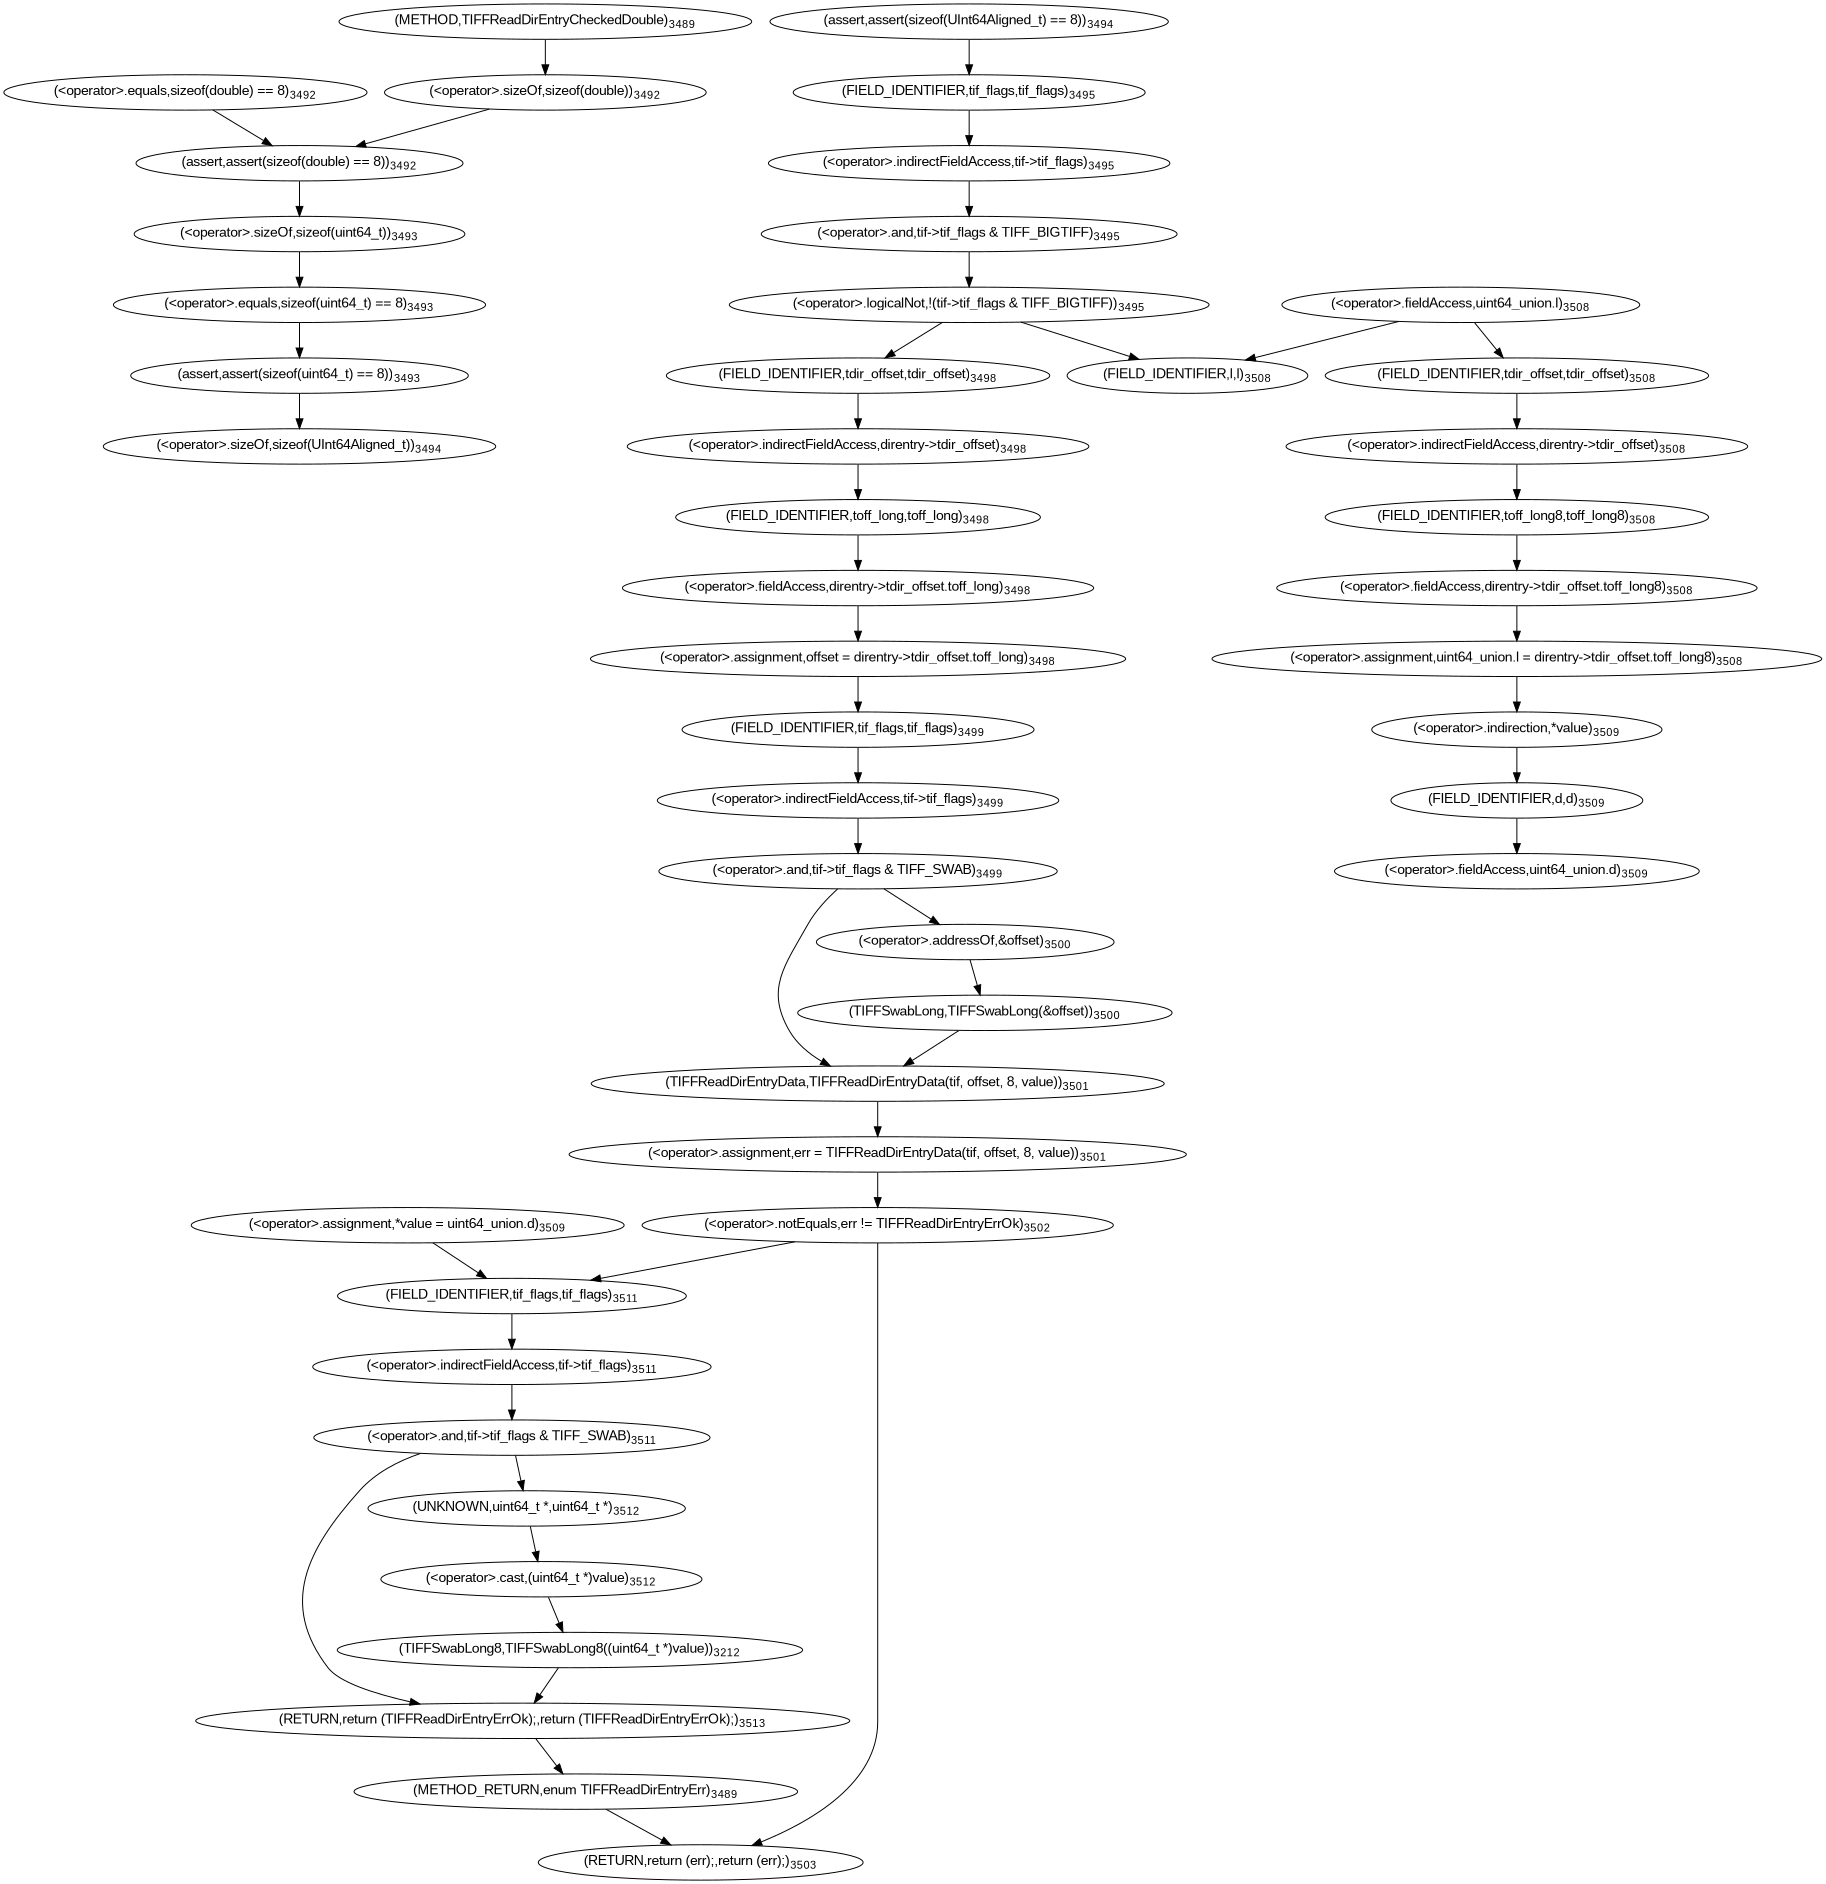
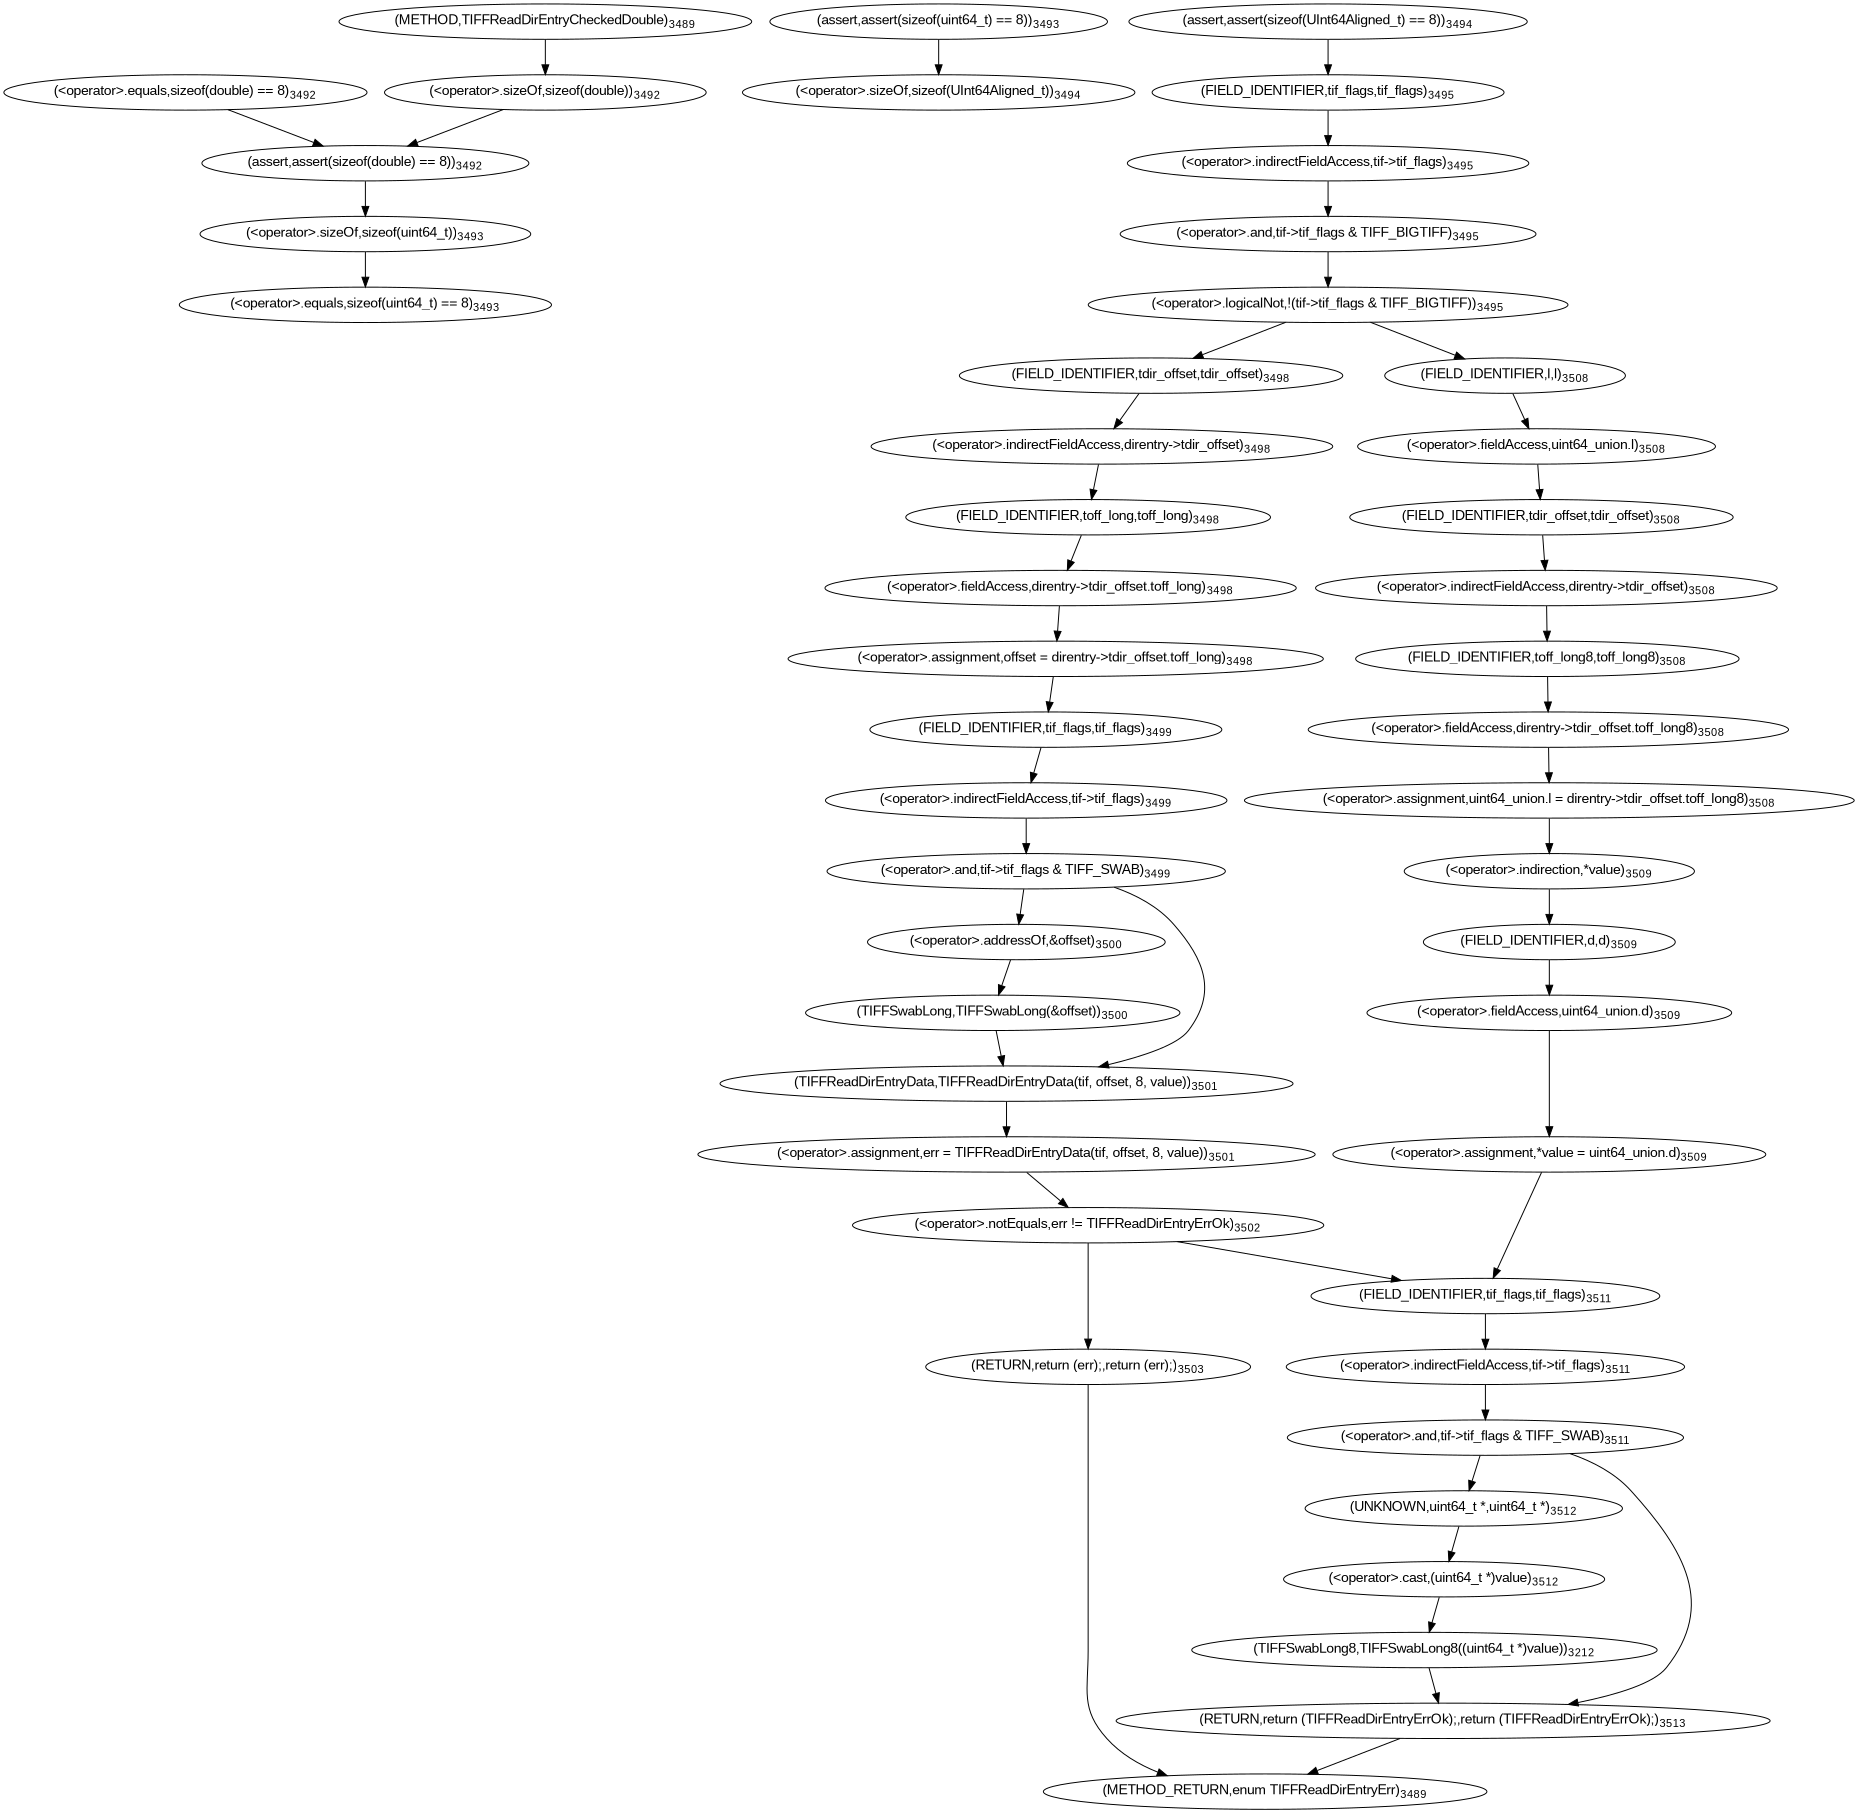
  digraph {
    fontname="Liberation Sans"
    node [fontname="Liberation Sans"]
    edge [fontname="Liberation Sans"]
    n1 [label=<(assert,assert(sizeof(double) == 8))<SUB>3492</SUB>>]
    n2 [label=<(&lt;operator&gt;.sizeOf,sizeof(uint64_t))<SUB>3493</SUB>>]
    n3 [label=<(&lt;operator&gt;.equals,sizeof(uint64_t) == 8)<SUB>3493</SUB>>]
    n4 [label=<(assert,assert(sizeof(uint64_t) == 8))<SUB>3493</SUB>>]
    n5 [label=<(&lt;operator&gt;.sizeOf,sizeof(UInt64Aligned_t))<SUB>3494</SUB>>]
    n6 [label=<(assert,assert(sizeof(UInt64Aligned_t) == 8))<SUB>3494</SUB>>]
    n7 [label=<(FIELD_IDENTIFIER,tif_flags,tif_flags)<SUB>3495</SUB>>]
    n8 [label=<(&lt;operator&gt;.indirectFieldAccess,tif-&gt;tif_flags)<SUB>3495</SUB>>]
    n9 [label=<(RETURN,return (TIFFReadDirEntryErrOk);,return (TIFFReadDirEntryErrOk);)<SUB>3513</SUB>>]
    n10 [label=<(METHOD_RETURN,enum TIFFReadDirEntryErr)<SUB>3489</SUB>>]
    n11 [label=<(&lt;operator&gt;.equals,sizeof(double) == 8)<SUB>3492</SUB>>]
    n12 [label=<(&lt;operator&gt;.logicalNot,!(tif-&gt;tif_flags &amp; TIFF_BIGTIFF))<SUB>3495</SUB>>]
    n13 [label=<(FIELD_IDENTIFIER,tdir_offset,tdir_offset)<SUB>3498</SUB>>]
    n14 [label=<(FIELD_IDENTIFIER,l,l)<SUB>3508</SUB>>]
    n15 [label=<(&lt;operator&gt;.indirectFieldAccess,direntry-&gt;tdir_offset)<SUB>3498</SUB>>]
    n16 [label=<(&lt;operator&gt;.fieldAccess,uint64_union.l)<SUB>3508</SUB>>]
    n17 [label=<(&lt;operator&gt;.and,tif-&gt;tif_flags &amp; TIFF_SWAB)<SUB>3511</SUB>>]
    n18 [label=<(UNKNOWN,uint64_t *,uint64_t *)<SUB>3512</SUB>>]
    n19 [label=<(&lt;operator&gt;.cast,(uint64_t *)value)<SUB>3512</SUB>>]
    n20 [label=<(&lt;operator&gt;.sizeOf,sizeof(double))<SUB>3492</SUB>>]
    n21 [label=<(&lt;operator&gt;.and,tif-&gt;tif_flags &amp; TIFF_BIGTIFF)<SUB>3495</SUB>>]
    n22 [label=<(&lt;operator&gt;.assignment,offset = direntry-&gt;tdir_offset.toff_long)<SUB>3498</SUB>>]
    n23 [label=<(FIELD_IDENTIFIER,tif_flags,tif_flags)<SUB>3499</SUB>>]
    n24 [label=<(&lt;operator&gt;.indirectFieldAccess,tif-&gt;tif_flags)<SUB>3499</SUB>>]
    n25 [label=<(&lt;operator&gt;.assignment,err = TIFFReadDirEntryData(tif, offset, 8, value))<SUB>3501</SUB>>]
    n26 [label=<(&lt;operator&gt;.notEquals,err != TIFFReadDirEntryErrOk)<SUB>3502</SUB>>]
    n27 [label=<(FIELD_IDENTIFIER,tif_flags,tif_flags)<SUB>3511</SUB>>]
    n28 [label=<(RETURN,return (err);,return (err);)<SUB>3503</SUB>>]
    n29 [label=<(&lt;operator&gt;.indirectFieldAccess,tif-&gt;tif_flags)<SUB>3511</SUB>>]
    n30 [label=<(TIFFSwabLong8,TIFFSwabLong8((uint64_t *)value))<SUB>3212</SUB>>]
    n31 [label=<(&lt;operator&gt;.fieldAccess,direntry-&gt;tdir_offset.toff_long)<SUB>3498</SUB>>]
    n32 [label=<(&lt;operator&gt;.and,tif-&gt;tif_flags &amp; TIFF_SWAB)<SUB>3499</SUB>>]
    n33 [label=<(TIFFReadDirEntryData,TIFFReadDirEntryData(tif, offset, 8, value))<SUB>3501</SUB>>]
    n34 [label=<(&lt;operator&gt;.addressOf,&amp;offset)<SUB>3500</SUB>>]
    n35 [label=<(TIFFSwabLong,TIFFSwabLong(&amp;offset))<SUB>3500</SUB>>]
    n36 [label=<(&lt;operator&gt;.assignment,uint64_union.l = direntry-&gt;tdir_offset.toff_long8)<SUB>3508</SUB>>]
    n37 [label=<(&lt;operator&gt;.indirection,*value)<SUB>3509</SUB>>]
    n38 [label=<(FIELD_IDENTIFIER,d,d)<SUB>3509</SUB>>]
    n39 [label=<(&lt;operator&gt;.assignment,*value = uint64_union.d)<SUB>3509</SUB>>]
    n40 [label=<(FIELD_IDENTIFIER,toff_long,toff_long)<SUB>3498</SUB>>]
    n41 [label=<(FIELD_IDENTIFIER,tdir_offset,tdir_offset)<SUB>3508</SUB>>]
    n42 [label=<(&lt;operator&gt;.indirectFieldAccess,direntry-&gt;tdir_offset)<SUB>3508</SUB>>]
    n43 [label=<(&lt;operator&gt;.fieldAccess,direntry-&gt;tdir_offset.toff_long8)<SUB>3508</SUB>>]
    n44 [label=<(&lt;operator&gt;.fieldAccess,uint64_union.d)<SUB>3509</SUB>>]
    n45 [label=<(FIELD_IDENTIFIER,toff_long8,toff_long8)<SUB>3508</SUB>>]
    n46 [label=<(METHOD,TIFFReadDirEntryCheckedDouble)<SUB>3489</SUB>>]
    n1 -> n2
    n2 -> n3
-   n3 -> n4
    n4 -> n5
    n6 -> n7
    n7 -> n8
    n8 -> n21
    n9 -> n10
    n11 -> n1
    n12 -> n13
    n12 -> n14
    n13 -> n15
-   n16 -> n14
+   n14 -> n16
    n15 -> n40
    n16 -> n41
    n17 -> n9
    n17 -> n18
    n18 -> n19
    n19 -> n30
    n20 -> n1
    n21 -> n12
    n22 -> n23
    n23 -> n24
    n24 -> n32
    n25 -> n26
    n26 -> n27
    n26 -> n28
    n27 -> n29
-   n10 -> n28
+   n28 -> n10
    n29 -> n17
    n30 -> n9
    n31 -> n22
    n32 -> n33
    n32 -> n34
    n33 -> n25
    n34 -> n35
    n35 -> n33
    n36 -> n37
    n37 -> n38
    n38 -> n44
    n39 -> n27
    n40 -> n31
    n41 -> n42
    n42 -> n45
    n43 -> n36
+   n44 -> n39
    n45 -> n43
    n46 -> n20
  }
